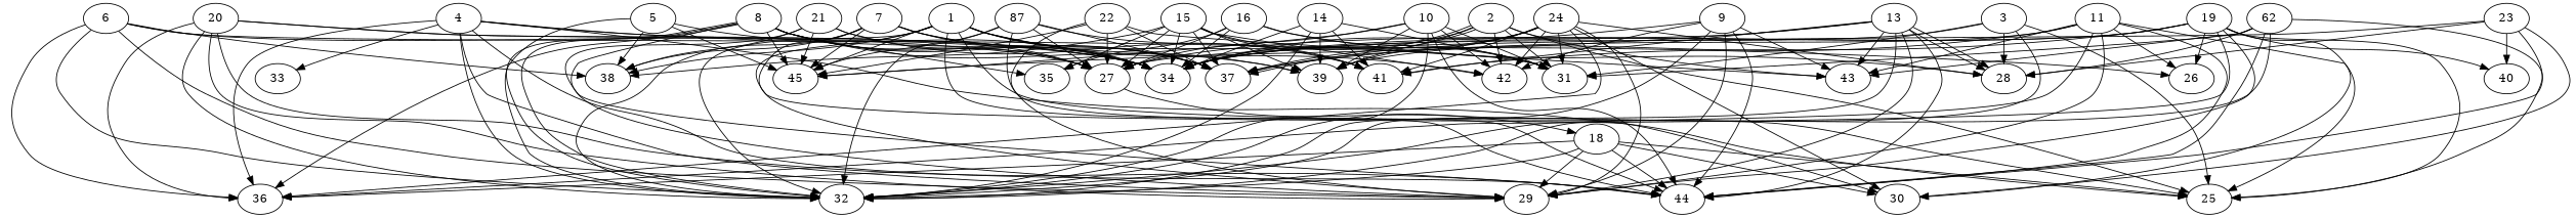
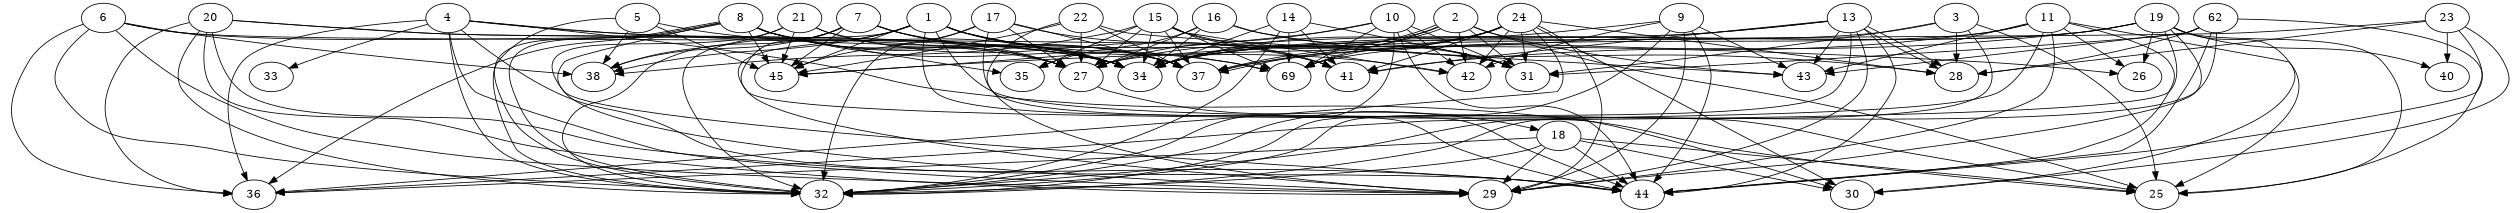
  digraph {
    node [alpha=0.04]
    1 [alpha=0.17 expect_size=24386215727002025984]
    25 [alpha=0.03 expect_size=1322715945426405888]
    29 [alpha=0.09 expect_size=23595264458797088768]
    32 [alpha=0.16 expect_size=5979360037751524]
    34 [expect_size=110328612751557408]
    37 [alpha=0.01 expect_size=19393004833516640]
    38 [alpha=0.01 expect_size=15356412879377992]
-   39 [alpha=0.03 expect_size=1550851598140383]
+   39 [alpha=0.03 expect_size=1550851598140383 label=69]
    42 [alpha=0.02 expect_size=926553777882791936000]
    44 [alpha=0.08 expect_size=23831785821365376]
    45 [alpha=0.19 expect_size=38740885567437912]
    2 [alpha=0.18 expect_size=1398092125377285586944]
    31 [alpha=0.14 expect_size=4047037271312839]
    43 [alpha=0.06 expect_size=551146237031522880]
    3 [expect_size=49380392600262934528]
    28 [alpha=0.19 expect_size=1293419746451853056]
    4 [alpha=0.08 expect_size=37469742121317760]
    26 [alpha=0.11 expect_size=55747659519038552]
    33 [alpha=0.19 expect_size=1354948571077541888000]
    36 [alpha=0.20 expect_size=15342101527535240]
    5 [alpha=0.10 expect_size=28166528805572540]
    6 [alpha=0.09 expect_size=26864951448228712]
    7 [alpha=0.15 expect_size=273445070989617]
    27 [alpha=0.19 expect_size=2642304200041562112]
    30 [alpha=0.20 expect_size=5362527385481351]
    18 [alpha=0.14 expect_size=7185435929784403]
    8 [alpha=0.20 expect_size=1344544585042130688]
    35 [expect_size=251767529738020960]
    9 [alpha=0.16 expect_size=2274921759690788438016]
    10 [alpha=0.06 expect_size=3877621692989702144]
    11 [alpha=0.01 expect_size=120426806506120282112]
    n32 [alpha=0.09 expect_size=1216912335874526543872 label=62]
    13 [expect_size=6814232307810135]
    41 [alpha=0.05 expect_size=1499983003517749]
    14 [alpha=0.07 expect_size=6235875414652403]
    15 [alpha=0.18 expect_size=20811334508615112]
    16 [alpha=0.01 expect_size=26472572054494148]
-   17 [alpha=0.13 expect_size=499136497568448512000 label=87]
+   17 [alpha=0.13 expect_size=499136497568448512000]
    19 [alpha=0.05 expect_size=8509213407568700]
    40 [alpha=0.15 expect_size=39672337432962112]
    20 [alpha=0.03 expect_size=1667384461437698048000]
    21 [alpha=0.10 expect_size=24365717367979769856]
    22 [alpha=0.06 expect_size=74577463343650439168]
    23 [alpha=0.13 expect_size=1113439239142064256]
    24 [alpha=0.02 expect_size=4029847102356005]
    1 -> 25
    1 -> 29
    1 -> 32
    1 -> 34
    1 -> 37
    1 -> 38
    1 -> 39
    1 -> 42
    1 -> 44
    1 -> 45
    2 -> 25
    2 -> 34
    2 -> 37
    2 -> 37
    2 -> 39
    2 -> 42
    2 -> 31
    2 -> 43
    3 -> 25
    3 -> 32
    3 -> 34
    3 -> 31
    3 -> 28
    4 -> 25
    4 -> 29
    4 -> 32
    4 -> 34
    4 -> 44
    4 -> 26
    4 -> 33
    4 -> 36
    5 -> 32
    5 -> 34
    5 -> 38
    5 -> 45
    6 -> 29
    6 -> 32
    6 -> 34
    6 -> 38
    6 -> 31
    6 -> 36
    7 -> 32
    7 -> 34
    7 -> 37
    7 -> 38
    7 -> 45
    7 -> 27
    7 -> 30
    27 -> 18
    18 -> 25
    18 -> 29
    18 -> 32
    18 -> 44
    18 -> 36
    18 -> 30
    8 -> 32
    8 -> 32
    8 -> 34
    8 -> 37
    8 -> 39
    8 -> 44
    8 -> 45
    8 -> 36
    8 -> 27
    8 -> 35
    9 -> 29
    9 -> 32
    9 -> 34
    9 -> 42
    9 -> 44
    9 -> 43
    10 -> 32
    10 -> 39
    10 -> 42
    10 -> 44
    10 -> 45
    10 -> 31
    10 -> 27
    11 -> 25
    11 -> 29
    11 -> 32
    11 -> 37
    11 -> 39
    11 -> 44
    11 -> 43
    11 -> 26
    n32 -> 25
    n32 -> 32
    n32 -> 44
    n32 -> 31
    n32 -> 43
    n32 -> 28
    13 -> 29
    13 -> 32
    13 -> 34
    13 -> 44
    13 -> 45
    13 -> 43
    13 -> 28
    13 -> 28
    13 -> 41
    14 -> 32
    14 -> 34
    14 -> 39
    14 -> 31
    14 -> 41
    15 -> 34
    15 -> 37
    15 -> 38
    15 -> 39
    15 -> 42
    15 -> 31
    15 -> 27
    15 -> 35
    15 -> 41
    16 -> 34
    16 -> 31
    16 -> 28
    16 -> 27
    16 -> 35
    17 -> 32
    17 -> 37
    17 -> 44
    17 -> 45
    17 -> 27
    17 -> 41
    19 -> 25
    19 -> 29
    19 -> 34
    19 -> 26
    19 -> 36
    19 -> 27
    19 -> 30
    19 -> 41
    19 -> 40
    20 -> 29
    20 -> 32
    20 -> 34
    20 -> 44
    20 -> 36
    20 -> 27
    21 -> 29
    21 -> 38
    21 -> 45
    21 -> 27
    21 -> 41
    22 -> 29
    22 -> 37
    22 -> 45
    22 -> 43
    22 -> 27
    23 -> 44
    23 -> 28
    23 -> 27
    23 -> 30
    23 -> 40
    24 -> 29
    24 -> 34
    24 -> 37
    24 -> 39
    24 -> 42
    24 -> 31
    24 -> 28
    24 -> 36
    24 -> 30
    24 -> 41
  }
